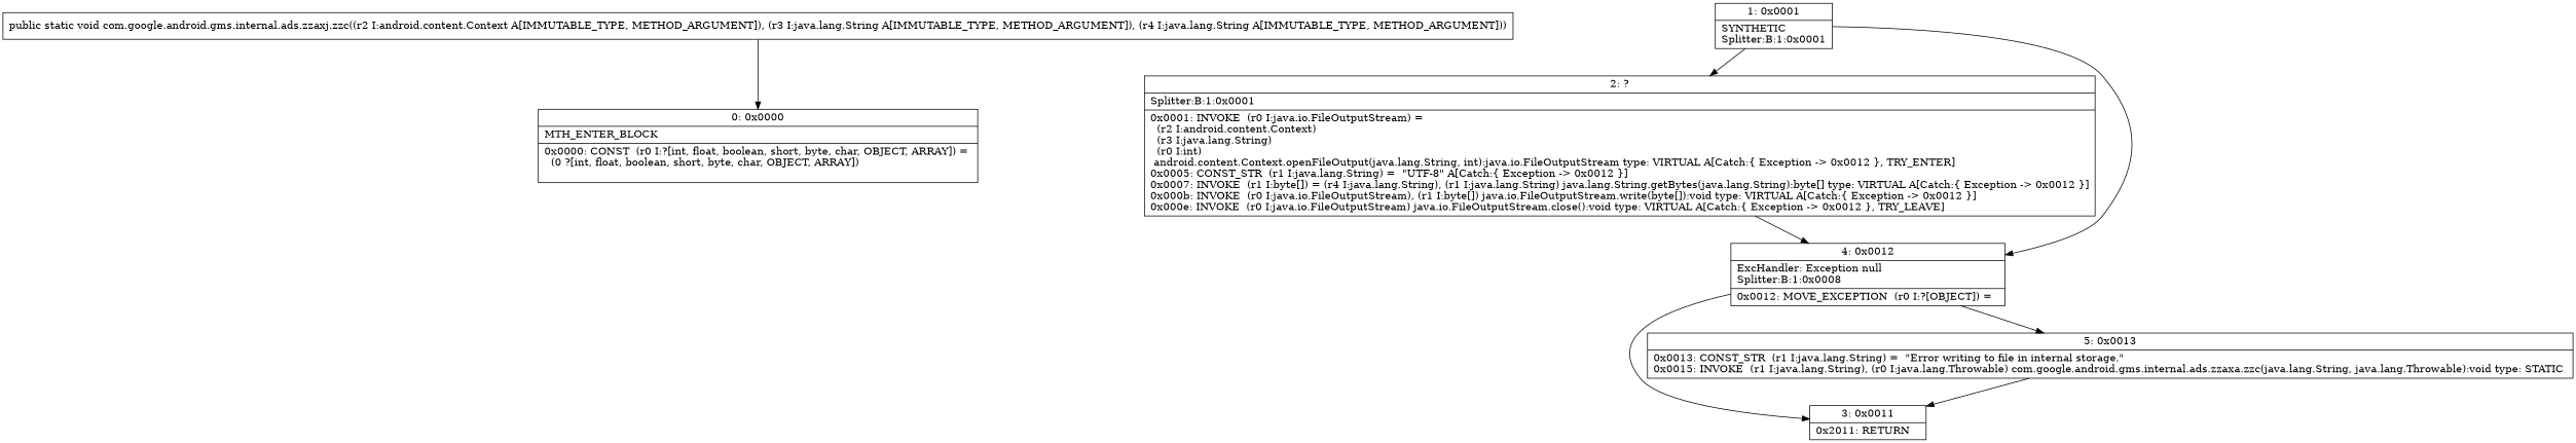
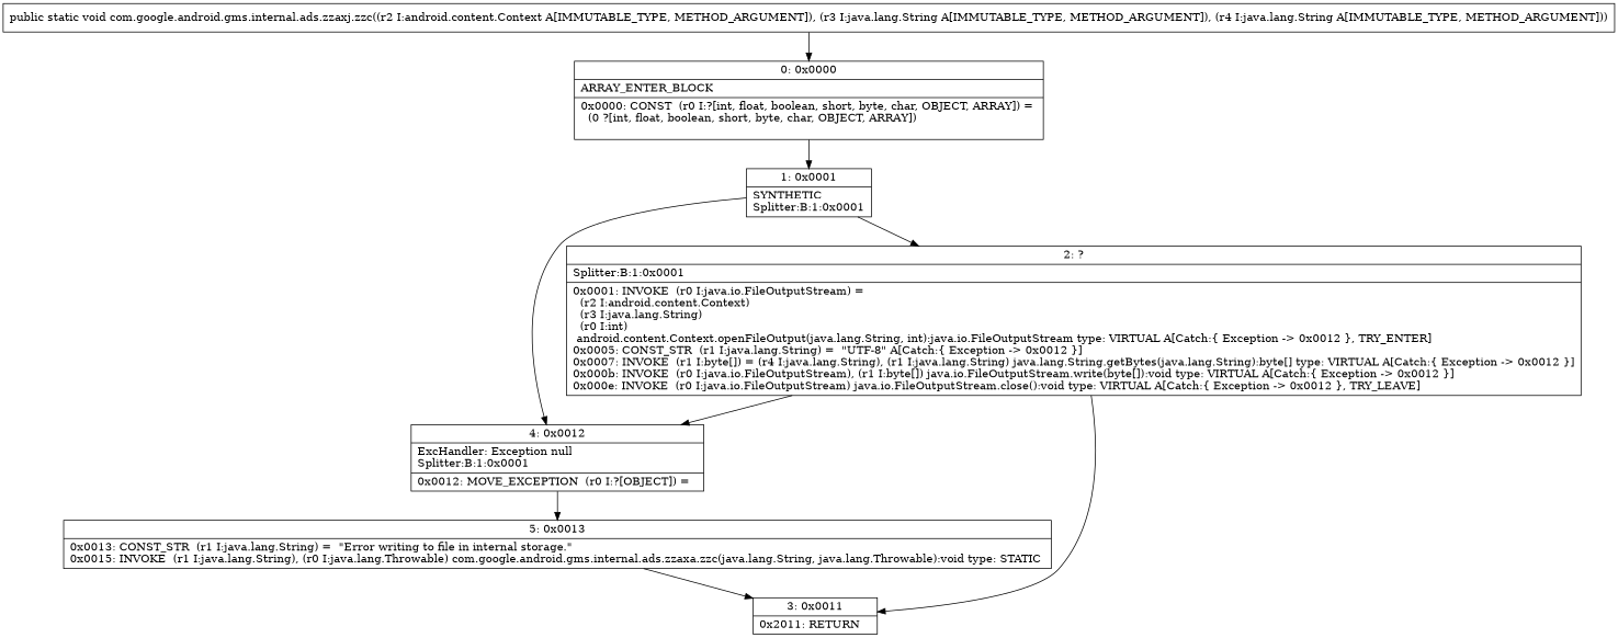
  digraph {
    node [shape=record]
-   n1 [label="{0\:\ 0x0000|MTH_ENTER_BLOCK\l|0x0000: CONST  (r0 I:?[int, float, boolean, short, byte, char, OBJECT, ARRAY]) = \l  (0 ?[int, float, boolean, short, byte, char, OBJECT, ARRAY])\l \l}"]
+   n1 [label="{0\:\ 0x0000|ARRAY_ENTER_BLOCK\l|0x0000: CONST  (r0 I:?[int, float, boolean, short, byte, char, OBJECT, ARRAY]) = \l  (0 ?[int, float, boolean, short, byte, char, OBJECT, ARRAY])\l \l}"]
    n2 [label="{1\:\ 0x0001|SYNTHETIC\lSplitter:B:1:0x0001\l}"]
    n3 [label="{2\:\ ?|Splitter:B:1:0x0001\l|0x0001: INVOKE  (r0 I:java.io.FileOutputStream) = \l  (r2 I:android.content.Context)\l  (r3 I:java.lang.String)\l  (r0 I:int)\l android.content.Context.openFileOutput(java.lang.String, int):java.io.FileOutputStream type: VIRTUAL A[Catch:\{ Exception \-\> 0x0012 \}, TRY_ENTER]\l0x0005: CONST_STR  (r1 I:java.lang.String) =  \"UTF\-8\" A[Catch:\{ Exception \-\> 0x0012 \}]\l0x0007: INVOKE  (r1 I:byte[]) = (r4 I:java.lang.String), (r1 I:java.lang.String) java.lang.String.getBytes(java.lang.String):byte[] type: VIRTUAL A[Catch:\{ Exception \-\> 0x0012 \}]\l0x000b: INVOKE  (r0 I:java.io.FileOutputStream), (r1 I:byte[]) java.io.FileOutputStream.write(byte[]):void type: VIRTUAL A[Catch:\{ Exception \-\> 0x0012 \}]\l0x000e: INVOKE  (r0 I:java.io.FileOutputStream) java.io.FileOutputStream.close():void type: VIRTUAL A[Catch:\{ Exception \-\> 0x0012 \}, TRY_LEAVE]\l}"]
-   n4 [label="{4\:\ 0x0012|ExcHandler: Exception null\lSplitter:B:1:0x0008\l|0x0012: MOVE_EXCEPTION  (r0 I:?[OBJECT]) =  \l}"]
+   n4 [label="{4\:\ 0x0012|ExcHandler: Exception null\lSplitter:B:1:0x0001\l|0x0012: MOVE_EXCEPTION  (r0 I:?[OBJECT]) =  \l}"]
    n5 [label="{3\:\ 0x0011|0x2011: RETURN   \l}"]
    n6 [label="{5\:\ 0x0013|0x0013: CONST_STR  (r1 I:java.lang.String) =  \"Error writing to file in internal storage.\" \l0x0015: INVOKE  (r1 I:java.lang.String), (r0 I:java.lang.Throwable) com.google.android.gms.internal.ads.zzaxa.zzc(java.lang.String, java.lang.Throwable):void type: STATIC \l}"]
    n7 [label="{public static void com.google.android.gms.internal.ads.zzaxj.zzc((r2 I:android.content.Context A[IMMUTABLE_TYPE, METHOD_ARGUMENT]), (r3 I:java.lang.String A[IMMUTABLE_TYPE, METHOD_ARGUMENT]), (r4 I:java.lang.String A[IMMUTABLE_TYPE, METHOD_ARGUMENT])) }"]
+   n1 -> n2
    n2 -> n3
    n2 -> n4
    n3 -> n4
-   n4 -> n5
+   n3 -> n5
    n4 -> n6
    n6 -> n5
    n7 -> n1
  }
